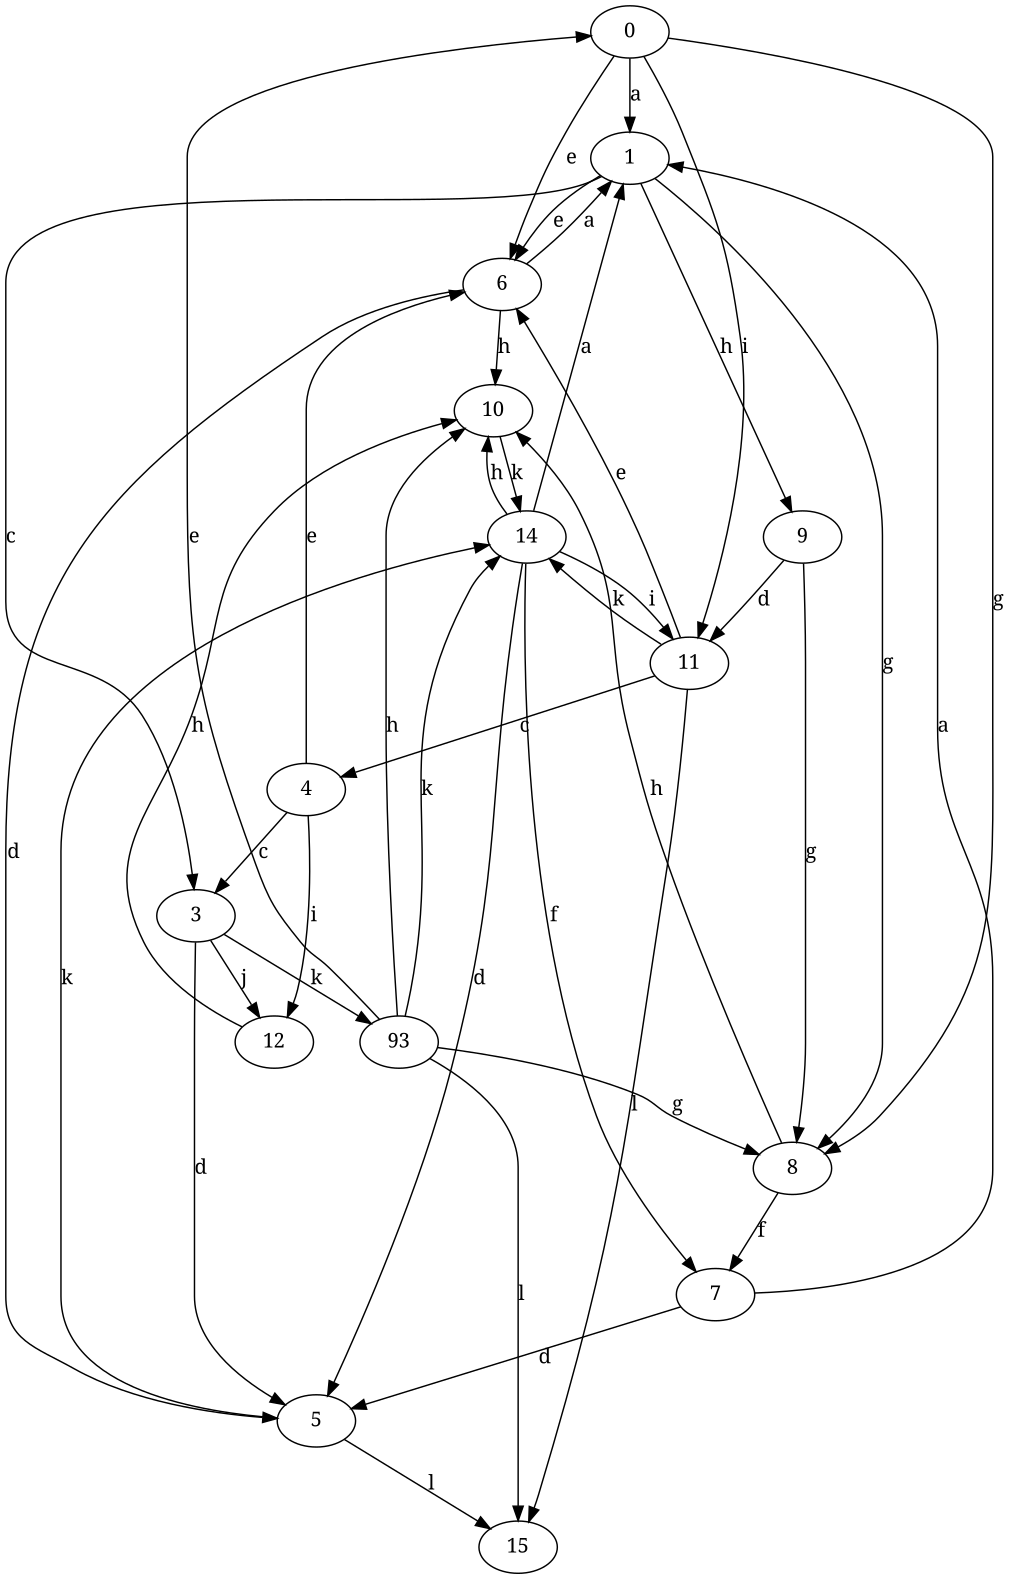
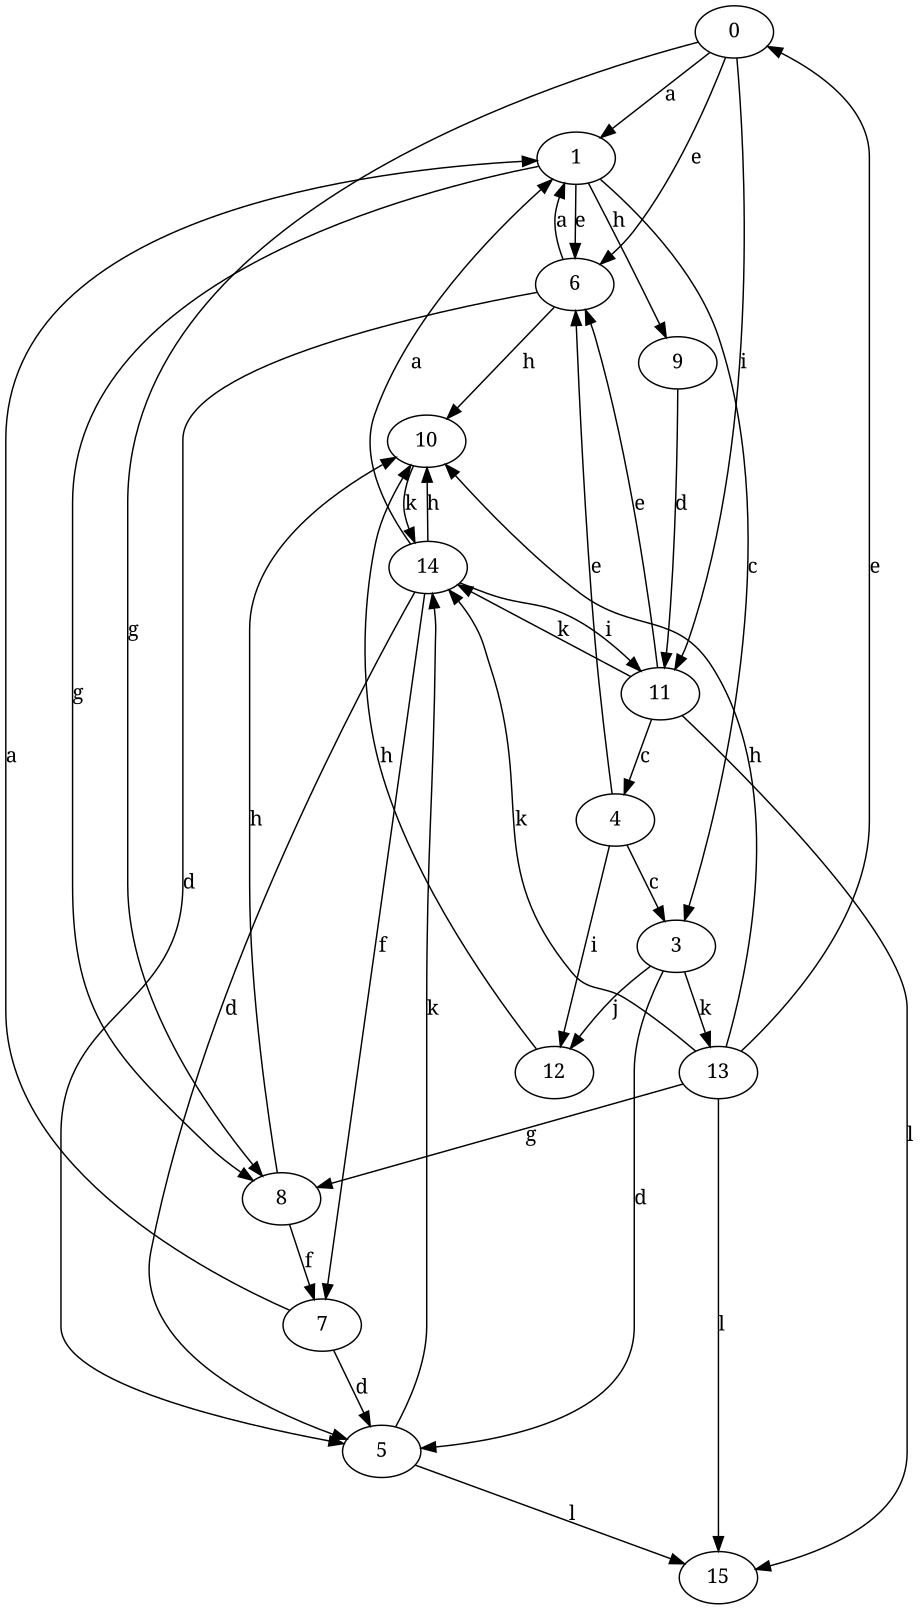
  strict digraph {
    fontname="Noto Serif"
    node [fontname="Noto Serif"]
    edge [fontname="Noto Serif"]
    0
    1
    6
    8
    11
    3
    9
    5
    10
    7
    4
    14
    15
    12
-   13 [label=93]
+   13
    0 -> 1 [label=a]
    0 -> 6 [label=e]
    0 -> 8 [label=g]
    0 -> 11 [label=i]
    1 -> 6 [label=e]
    1 -> 8 [label=g]
    1 -> 3 [label=c]
    1 -> 9 [label=h]
    6 -> 1 [label=a]
    6 -> 5 [label=d]
    6 -> 10 [label=h]
    8 -> 10 [label=h]
    8 -> 7 [label=f]
    11 -> 6 [label=e]
    11 -> 4 [label=c]
    11 -> 14 [label=k]
    11 -> 15 [label=l]
    3 -> 5 [label=d]
    3 -> 12 [label=j]
    3 -> 13 [label=k]
-   9 -> 8 [label=g]
    9 -> 11 [label=d]
    5 -> 14 [label=k]
    5 -> 15 [label=l]
    10 -> 14 [label=k]
    7 -> 1 [label=a]
    7 -> 5 [label=d]
    4 -> 6 [label=e]
    4 -> 3 [label=c]
    4 -> 12 [label=i]
    14 -> 1 [label=a]
    14 -> 11 [label=i]
    14 -> 5 [label=d]
    14 -> 10 [label=h]
    14 -> 7 [label=f]
    12 -> 10 [label=h]
    13 -> 0 [label=e]
    13 -> 8 [label=g]
    13 -> 10 [label=h]
    13 -> 14 [label=k]
    13 -> 15 [label=l]
  }
